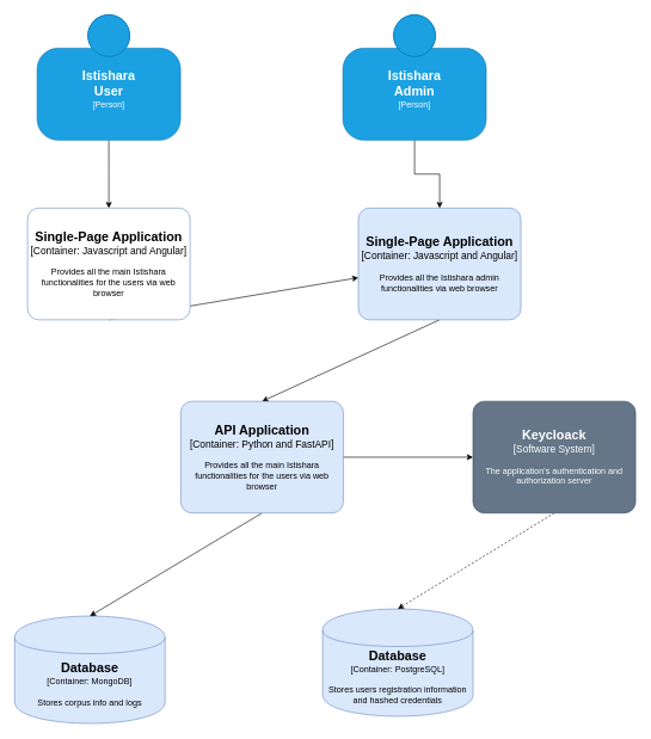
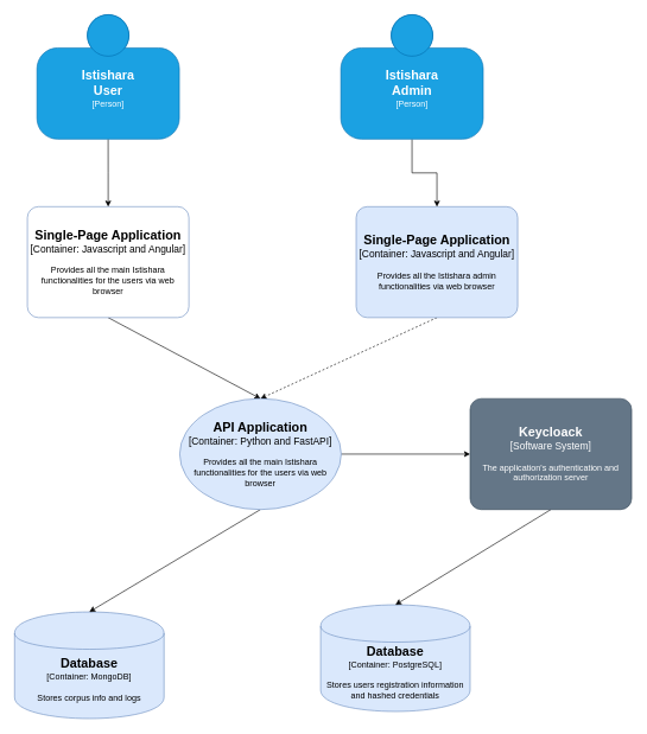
  <mxCell id="0" />
  <mxCell id="1" parent="0" />
  <mxCell id="2" style="edgeStyle=orthogonalEdgeStyle;rounded=0;orthogonalLoop=1;jettySize=auto;html=1;exitX=0.5;exitY=1;exitDx=0;exitDy=0;exitPerimeter=0;" parent="1" source="3" target="7" edge="1"><mxGeometry relative="1" as="geometry" /></mxCell>
  <mxCell id="3" value="&lt;b style=&quot;font-size: 18px&quot;&gt;Istishara &lt;br&gt;User&lt;/b&gt;&lt;div&gt;[Person]&lt;/div&gt;&lt;div&gt;&lt;br&gt;&lt;/div&gt;" style="html=1;dashed=0;whitespace=wrap;fillColor=#1ba1e2;strokeColor=#006EAF;shape=mxgraph.c4.person;align=center;points=[[0.5,0,0],[1,0.5,0],[1,0.75,0],[0.75,1,0],[0.5,1,0],[0.25,1,0],[0,0.75,0],[0,0.5,0]];fontColor=#ffffff;" parent="1" vertex="1"><mxGeometry x="51.46" y="20" width="200" height="175" as="geometry" /></mxCell>
  <mxCell id="4" value="&lt;span&gt;&lt;font style=&quot;font-size: 18px&quot;&gt;&lt;b&gt;Database&lt;/b&gt;&lt;/font&gt;&lt;/span&gt;&lt;div&gt;[Container:&amp;nbsp;MongoDB]&lt;/div&gt;&lt;br&gt;&lt;div&gt;Stores corpus info and logs&lt;/div&gt;" style="shape=cylinder;whiteSpace=wrap;html=1;boundedLbl=1;rounded=0;labelBackgroundColor=none;fillColor=#dae8fc;fontSize=12;fontColor=#000000;align=center;strokeColor=#6c8ebf;points=[[0.5,0,0],[1,0.25,0],[1,0.5,0],[1,0.75,0],[0.5,1,0],[0,0.75,0],[0,0.5,0],[0,0.25,0]];" parent="1" vertex="1"><mxGeometry x="20" y="860" width="210" height="150" as="geometry" /></mxCell>
  <mxCell id="5" value="&lt;span&gt;&lt;font style=&quot;font-size: 18px&quot;&gt;&lt;b&gt;Database&lt;/b&gt;&lt;/font&gt;&lt;/span&gt;&lt;div&gt;[Container:&amp;nbsp;PostgreSQL]&lt;/div&gt;&lt;br&gt;&lt;div&gt;Stores users registration information and hashed credentials&lt;/div&gt;" style="shape=cylinder;whiteSpace=wrap;html=1;boundedLbl=1;rounded=0;labelBackgroundColor=none;fillColor=#dae8fc;fontSize=12;fontColor=#000000;align=center;strokeColor=#6c8ebf;points=[[0.5,0,0],[1,0.25,0],[1,0.5,0],[1,0.75,0],[0.5,1,0],[0,0.75,0],[0,0.5,0],[0,0.25,0]];" parent="1" vertex="1"><mxGeometry x="450" y="850" width="210" height="150" as="geometry" /></mxCell>
- <mxCell id="6" style="rounded=0;orthogonalLoop=1;jettySize=auto;html=1;exitX=0.5;exitY=1;exitDx=0;exitDy=0;exitPerimeter=0;" parent="1" source="7" target="9" edge="1"><mxGeometry relative="1" as="geometry" /></mxCell>
+ <mxCell id="6" style="rounded=0;orthogonalLoop=1;jettySize=auto;html=1;exitX=0.5;exitY=1;exitDx=0;exitDy=0;exitPerimeter=0;entryX=0.5;entryY=0;entryDx=0;entryDy=0;entryPerimeter=0;" parent="1" source="7" target="14" edge="1"><mxGeometry relative="1" as="geometry" /></mxCell>
  <mxCell id="7" value="&lt;font style=&quot;font-size: 18px&quot;&gt;&lt;b&gt;Single-Page Application&lt;/b&gt;&lt;br&gt;&lt;/font&gt;&lt;div style=&quot;font-size: 14px&quot;&gt;[Container:&amp;nbsp;&lt;span&gt;Javascript and Angular&lt;/span&gt;&lt;span&gt;]&lt;/span&gt;&lt;/div&gt;&lt;br&gt;&lt;div&gt;Provides all the main Istishara functionalities for the users via web browser&lt;/div&gt;" style="rounded=1;whiteSpace=wrap;html=1;labelBackgroundColor=none;fillColor=#ffffff;fontColor=#000000;align=center;arcSize=10;strokeColor=#6c8ebf;points=[[0.25,0,0],[0.5,0,0],[0.75,0,0],[1,0.25,0],[1,0.5,0],[1,0.75,0],[0.75,1,0],[0.5,1,0],[0.25,1,0],[0,0.75,0],[0,0.5,0],[0,0.25,0]];" parent="1" vertex="1"><mxGeometry x="38" y="290" width="226.91" height="156" as="geometry" /></mxCell>
- <mxCell id="8" style="edgeStyle=none;rounded=0;orthogonalLoop=1;jettySize=auto;html=1;exitX=0.5;exitY=1;exitDx=0;exitDy=0;exitPerimeter=0;entryX=0.5;entryY=0;entryDx=0;entryDy=0;entryPerimeter=0;" parent="1" source="9" target="14" edge="1"><mxGeometry relative="1" as="geometry" /></mxCell>
+ <mxCell id="8" style="edgeStyle=none;rounded=0;orthogonalLoop=1;jettySize=auto;html=1;exitX=0.5;exitY=1;exitDx=0;exitDy=0;exitPerimeter=0;entryX=0.5;entryY=0;entryDx=0;entryDy=0;entryPerimeter=0;dashed=1;" parent="1" source="9" target="14" edge="1"><mxGeometry relative="1" as="geometry" /></mxCell>
  <mxCell id="9" value="&lt;font style=&quot;font-size: 18px&quot;&gt;&lt;b&gt;Single-Page Application&lt;/b&gt;&lt;br&gt;&lt;/font&gt;&lt;div style=&quot;font-size: 14px&quot;&gt;[Container:&amp;nbsp;&lt;span&gt;Javascript and Angular&lt;/span&gt;&lt;span&gt;]&lt;/span&gt;&lt;/div&gt;&lt;br&gt;&lt;div&gt;Provides all the Istishara admin functionalities via web browser&lt;/div&gt;" style="rounded=1;whiteSpace=wrap;html=1;labelBackgroundColor=none;fillColor=#dae8fc;fontColor=#000000;align=center;arcSize=10;strokeColor=#6c8ebf;points=[[0.25,0,0],[0.5,0,0],[0.75,0,0],[1,0.25,0],[1,0.5,0],[1,0.75,0],[0.75,1,0],[0.5,1,0],[0.25,1,0],[0,0.75,0],[0,0.5,0],[0,0.25,0]];" parent="1" vertex="1"><mxGeometry x="499.91" y="290" width="226.91" height="156" as="geometry" /></mxCell>
  <mxCell id="10" style="edgeStyle=orthogonalEdgeStyle;rounded=0;orthogonalLoop=1;jettySize=auto;html=1;exitX=0.5;exitY=1;exitDx=0;exitDy=0;exitPerimeter=0;" parent="1" source="11" target="9" edge="1"><mxGeometry relative="1" as="geometry" /></mxCell>
  <mxCell id="11" value="&lt;b style=&quot;font-size: 18px&quot;&gt;Istishara &lt;br&gt;Admin&lt;/b&gt;&lt;div&gt;[Person]&lt;/div&gt;&lt;div&gt;&lt;br&gt;&lt;/div&gt;" style="html=1;dashed=0;whitespace=wrap;fillColor=#1ba1e2;strokeColor=#006EAF;shape=mxgraph.c4.person;align=center;points=[[0.5,0,0],[1,0.5,0],[1,0.75,0],[0.75,1,0],[0.5,1,0],[0.25,1,0],[0,0.75,0],[0,0.5,0]];fontColor=#ffffff;" parent="1" vertex="1"><mxGeometry x="478.37" y="20" width="200" height="175" as="geometry" /></mxCell>
  <mxCell id="12" style="edgeStyle=none;rounded=0;orthogonalLoop=1;jettySize=auto;html=1;exitX=0.5;exitY=1;exitDx=0;exitDy=0;exitPerimeter=0;entryX=0.5;entryY=0;entryDx=0;entryDy=0;entryPerimeter=0;" parent="1" source="14" target="4" edge="1"><mxGeometry relative="1" as="geometry" /></mxCell>
  <mxCell id="13" style="edgeStyle=none;rounded=0;orthogonalLoop=1;jettySize=auto;html=1;exitX=1;exitY=0.5;exitDx=0;exitDy=0;exitPerimeter=0;entryX=0;entryY=0.5;entryDx=0;entryDy=0;entryPerimeter=0;" parent="1" source="14" target="16" edge="1"><mxGeometry relative="1" as="geometry" /></mxCell>
- <mxCell id="14" value="&lt;font style=&quot;font-size: 18px&quot;&gt;&lt;b&gt;API Application&lt;/b&gt;&lt;br&gt;&lt;/font&gt;&lt;div style=&quot;font-size: 14px&quot;&gt;[Container:&amp;nbsp;&lt;span&gt;Python and FastAPI&lt;/span&gt;&lt;span&gt;]&lt;/span&gt;&lt;/div&gt;&lt;br&gt;&lt;div&gt;Provides all the main Istishara functionalities for the users via web browser&lt;/div&gt;" style="rounded=1;whiteSpace=wrap;html=1;labelBackgroundColor=none;fillColor=#dae8fc;fontColor=#000000;align=center;arcSize=10;strokeColor=#6c8ebf;points=[[0.25,0,0],[0.5,0,0],[0.75,0,0],[1,0.25,0],[1,0.5,0],[1,0.75,0],[0.75,1,0],[0.5,1,0],[0.25,1,0],[0,0.75,0],[0,0.5,0],[0,0.25,0]];" parent="1" vertex="1"><mxGeometry x="252" y="560" width="226.91" height="156" as="geometry" /></mxCell>
- <mxCell id="15" style="edgeStyle=none;rounded=0;orthogonalLoop=1;jettySize=auto;html=1;exitX=0.5;exitY=1;exitDx=0;exitDy=0;exitPerimeter=0;entryX=0.5;entryY=0;entryDx=0;entryDy=0;entryPerimeter=0;dashed=1;" parent="1" source="16" target="5" edge="1"><mxGeometry relative="1" as="geometry" /></mxCell>
+ <mxCell id="14" value="&lt;font style=&quot;font-size: 18px&quot;&gt;&lt;b&gt;API Application&lt;/b&gt;&lt;br&gt;&lt;/font&gt;&lt;div style=&quot;font-size: 14px&quot;&gt;[Container:&amp;nbsp;&lt;span&gt;Python and FastAPI&lt;/span&gt;&lt;span&gt;]&lt;/span&gt;&lt;/div&gt;&lt;br&gt;&lt;div&gt;Provides all the main Istishara functionalities for the users via web browser&lt;/div&gt;" style="ellipse;whiteSpace=wrap;html=1;labelBackgroundColor=none;fillColor=#dae8fc;fontColor=#000000;align=center;arcSize=10;strokeColor=#6c8ebf;points=[[0.25,0,0],[0.5,0,0],[0.75,0,0],[1,0.25,0],[1,0.5,0],[1,0.75,0],[0.75,1,0],[0.5,1,0],[0.25,1,0],[0,0.75,0],[0,0.5,0],[0,0.25,0]];" parent="1" vertex="1"><mxGeometry x="252" y="560" width="226.91" height="156" as="geometry" /></mxCell>
+ <mxCell id="15" style="edgeStyle=none;rounded=0;orthogonalLoop=1;jettySize=auto;html=1;exitX=0.5;exitY=1;exitDx=0;exitDy=0;exitPerimeter=0;entryX=0.5;entryY=0;entryDx=0;entryDy=0;entryPerimeter=0;" parent="1" source="16" target="5" edge="1"><mxGeometry relative="1" as="geometry" /></mxCell>
  <mxCell id="16" value="&lt;font style=&quot;font-size: 18px&quot;&gt;&lt;b&gt;Keycloack&lt;/b&gt;&lt;br&gt;&lt;/font&gt;&lt;div style=&quot;font-size: 14px&quot;&gt;[Software System&lt;span&gt;]&lt;/span&gt;&lt;/div&gt;&lt;br&gt;&lt;div&gt;The application's authentication and authorization server&lt;/div&gt;" style="rounded=1;whiteSpace=wrap;html=1;labelBackgroundColor=none;fillColor=#647687;align=center;arcSize=10;strokeColor=#314354;points=[[0.25,0,0],[0.5,0,0],[0.75,0,0],[1,0.25,0],[1,0.5,0],[1,0.75,0],[0.75,1,0],[0.5,1,0],[0.25,1,0],[0,0.75,0],[0,0.5,0],[0,0.25,0]];fontColor=#ffffff;" parent="1" vertex="1"><mxGeometry x="660" y="560" width="226.91" height="156" as="geometry" /></mxCell>
